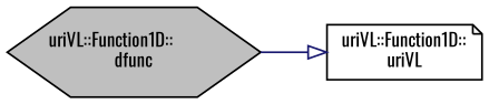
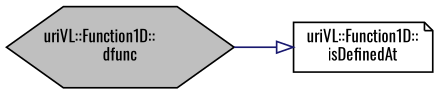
  digraph {
    rankdir=LR
    fontname=Oswald
    node [color=black fontname=Oswald fontsize=10 style=filled]
    n1 [fillcolor=grey75 fontcolor=black height=0.2 label="uriVL::Function1D::\ldfunc" shape=hexagon width=0.4]
-   n2 [fillcolor=white height=0.2 label="uriVL::Function1D::\luriVL" shape=note width=0.4]
+   n2 [fillcolor=white height=0.2 label="uriVL::Function1D::\lisDefinedAt" shape=note width=0.4]
    n1 -> n2 [color=midnightblue fontname=Oswald fontsize=10 labelfontname=Helvetica labelfontsize=10 style=solid arrowhead=onormal]
  }
